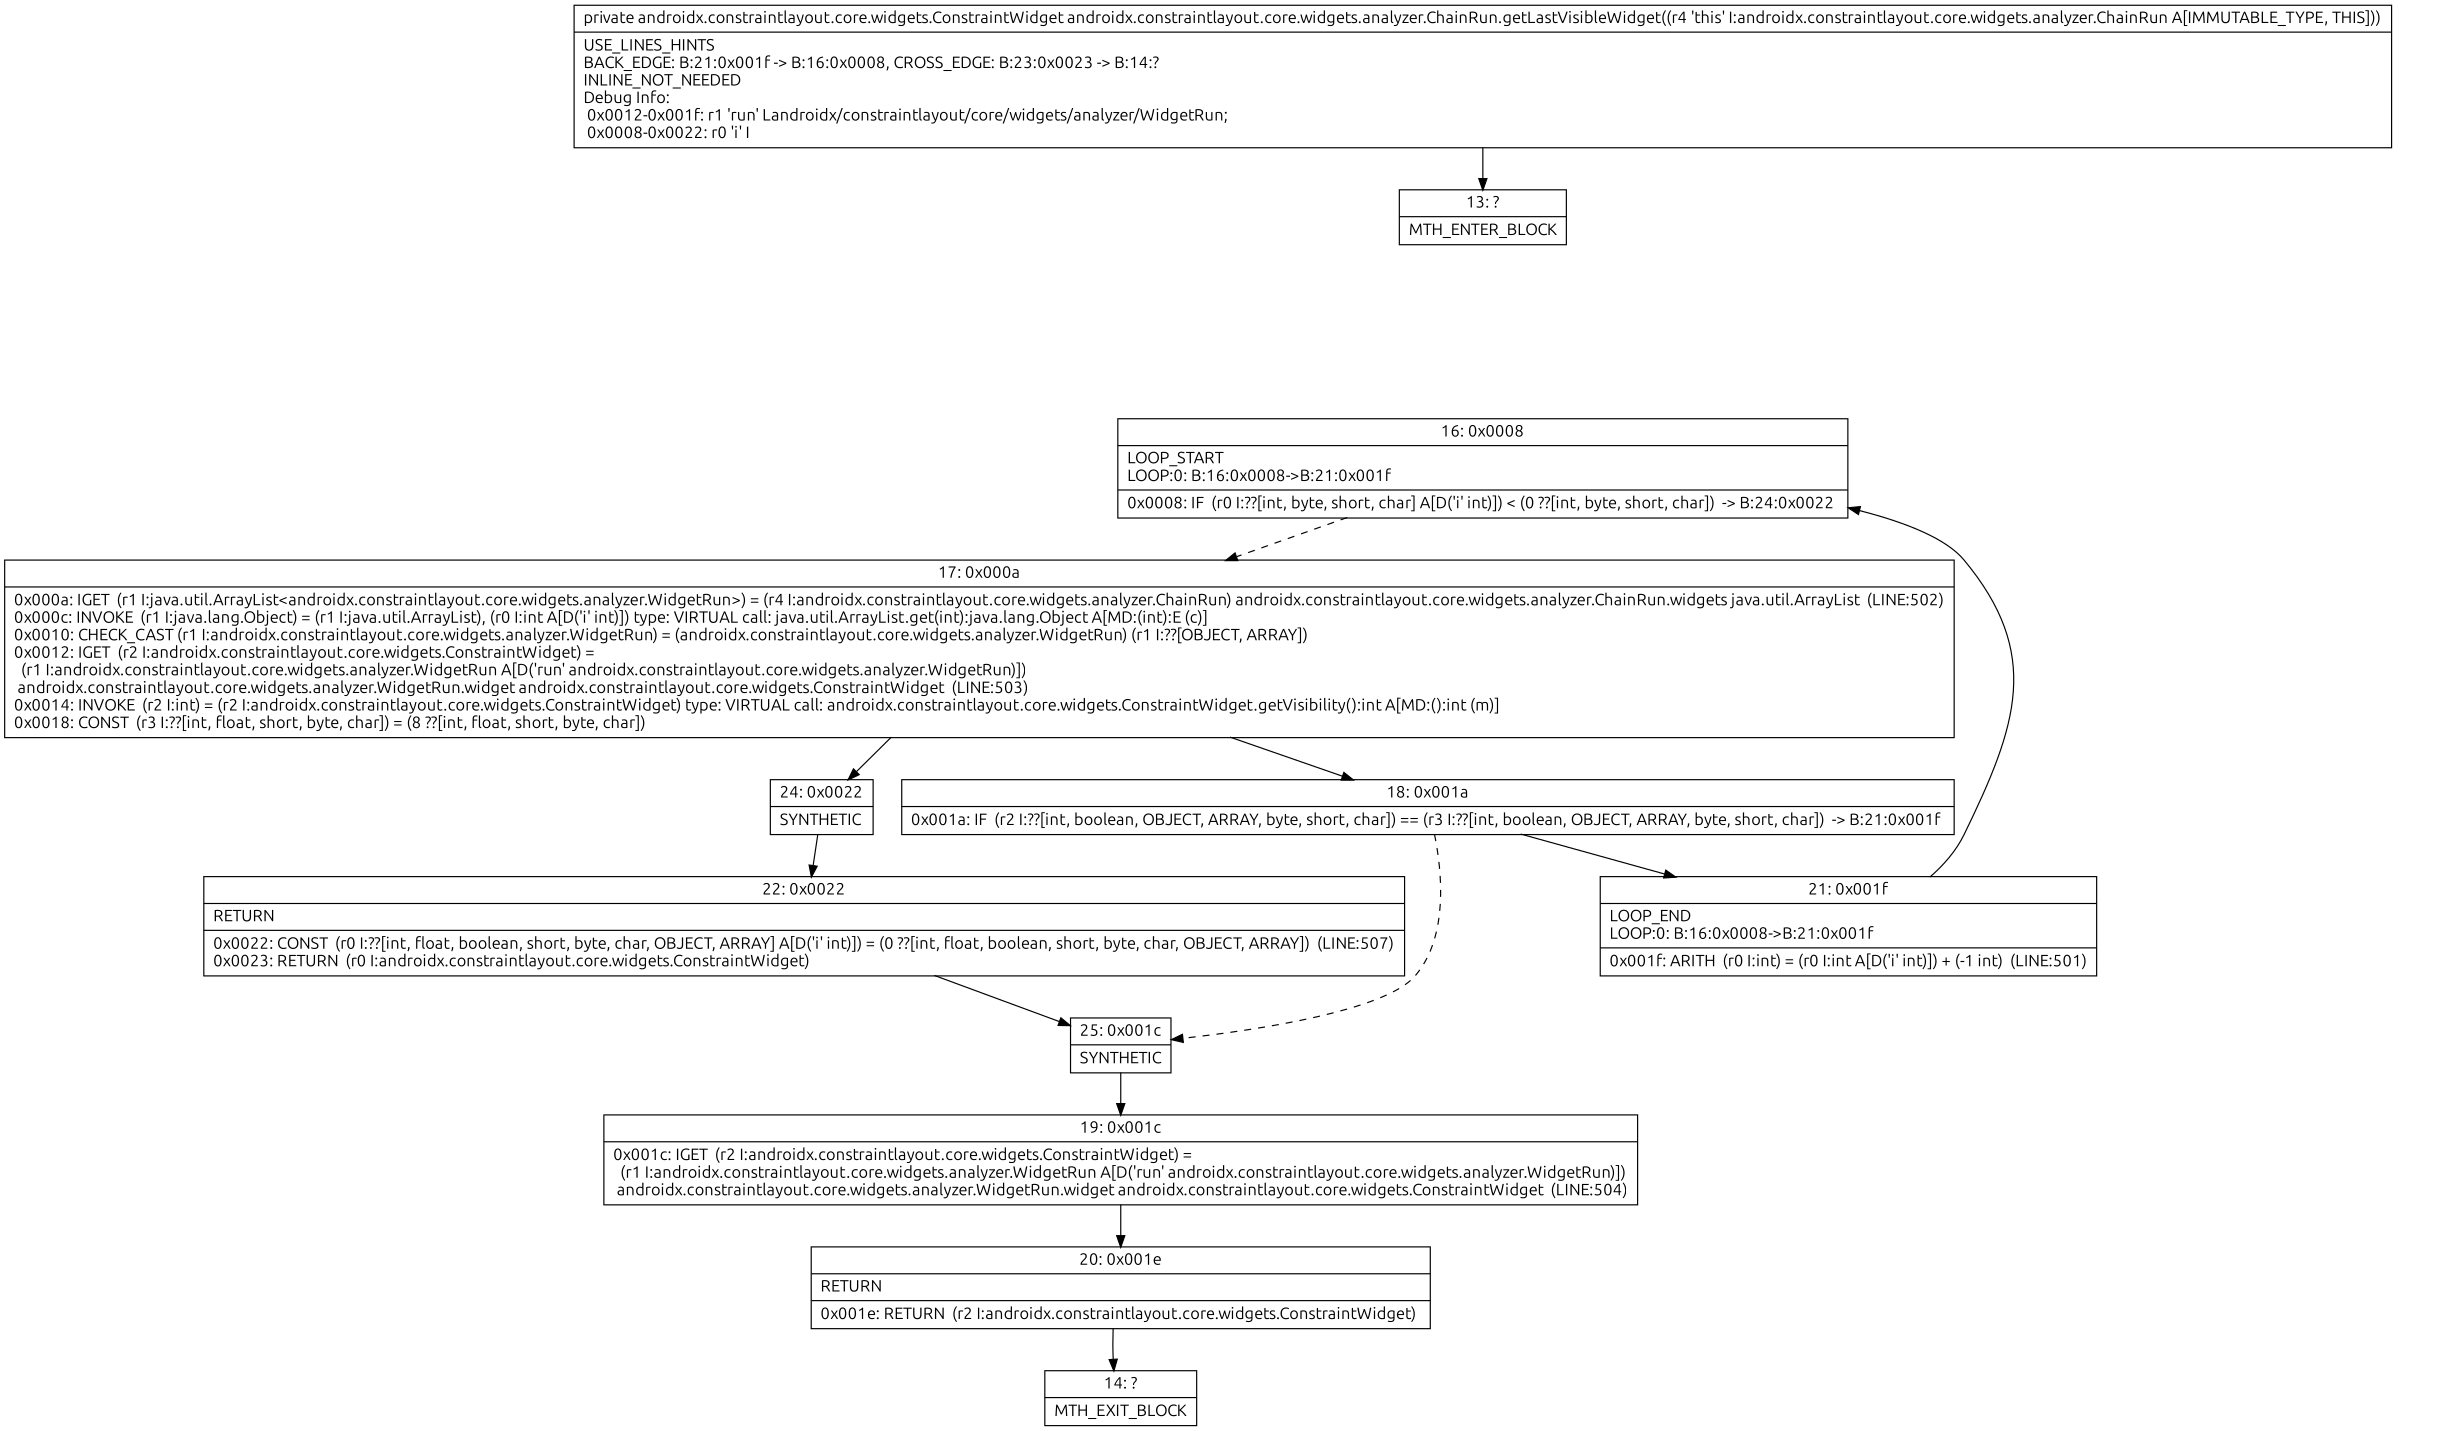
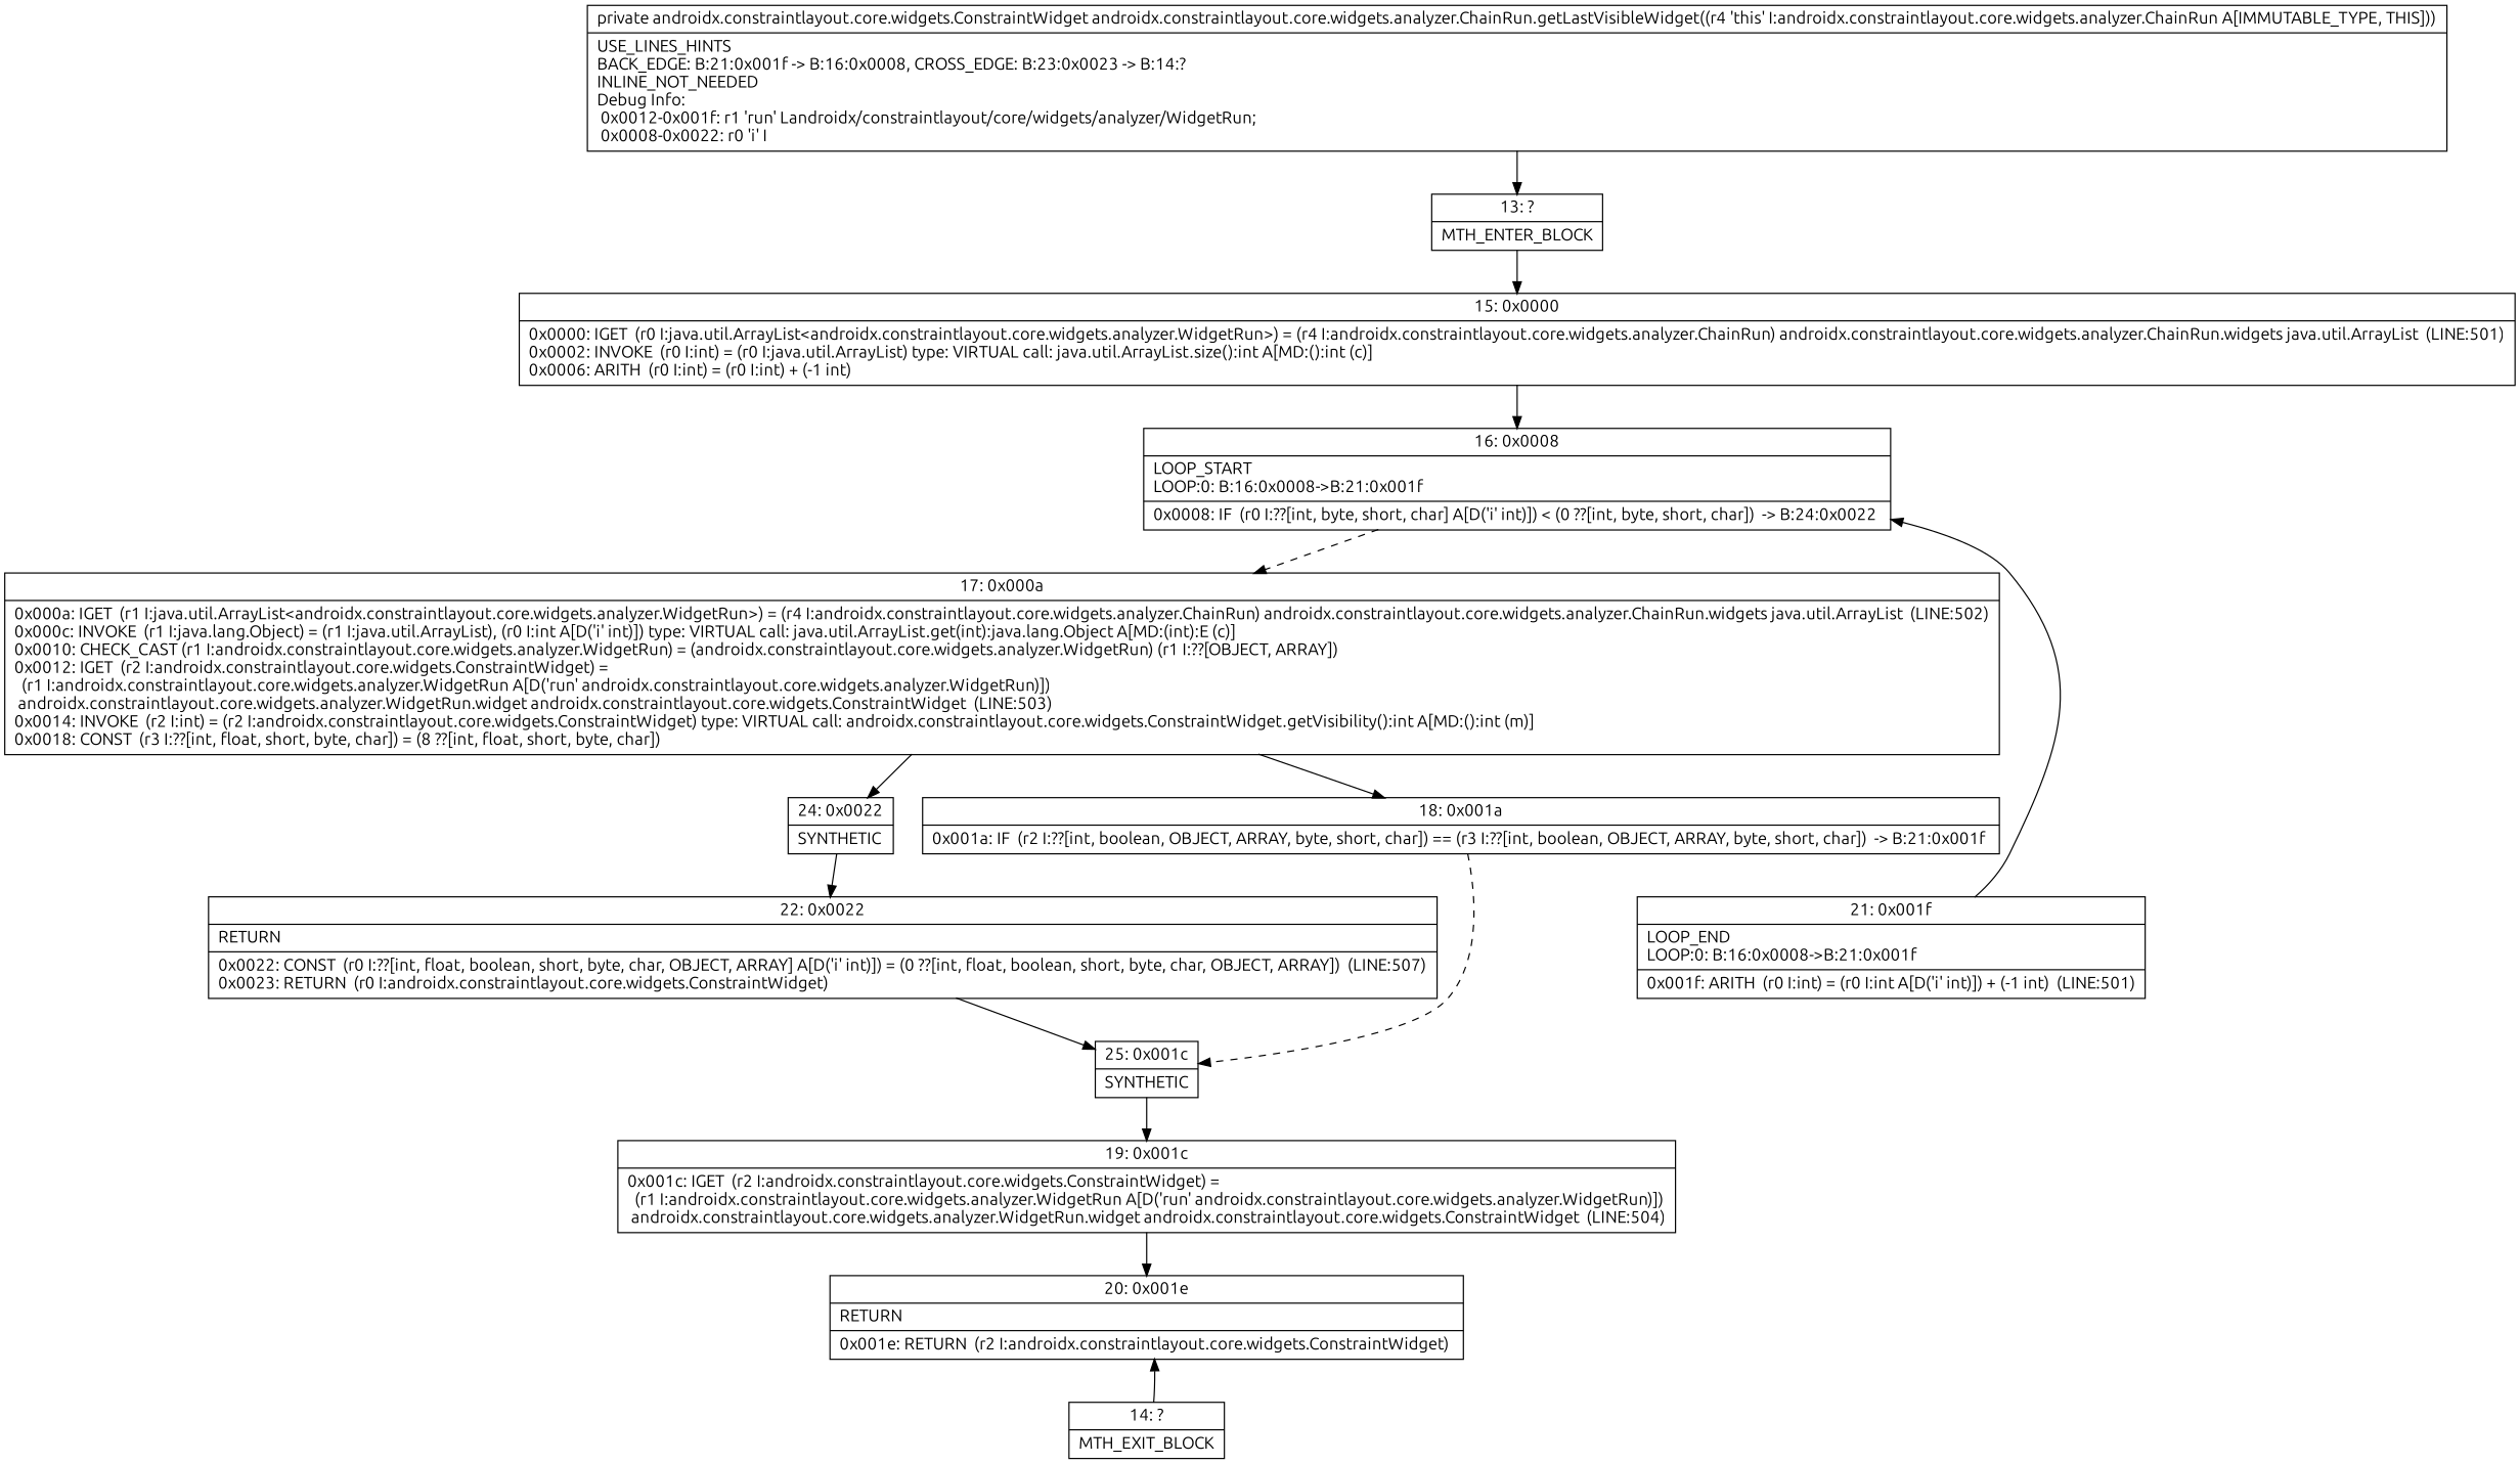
  digraph {
    fontname=Ubuntu
    node [fontname=Ubuntu shape=record]
    edge [fontname=Ubuntu]
    n1 [label="{13\:\ ?|MTH_ENTER_BLOCK\l}"]
+   n2 [label="{15\:\ 0x0000|0x0000: IGET  (r0 I:java.util.ArrayList\<androidx.constraintlayout.core.widgets.analyzer.WidgetRun\>) = (r4 I:androidx.constraintlayout.core.widgets.analyzer.ChainRun) androidx.constraintlayout.core.widgets.analyzer.ChainRun.widgets java.util.ArrayList  (LINE:501)\l0x0002: INVOKE  (r0 I:int) = (r0 I:java.util.ArrayList) type: VIRTUAL call: java.util.ArrayList.size():int A[MD:():int (c)]\l0x0006: ARITH  (r0 I:int) = (r0 I:int) + (\-1 int) \l}"]
    n3 [label="{16\:\ 0x0008|LOOP_START\lLOOP:0: B:16:0x0008\-\>B:21:0x001f\l|0x0008: IF  (r0 I:??[int, byte, short, char] A[D('i' int)]) \< (0 ??[int, byte, short, char])  \-\> B:24:0x0022 \l}"]
    n4 [label="{17\:\ 0x000a|0x000a: IGET  (r1 I:java.util.ArrayList\<androidx.constraintlayout.core.widgets.analyzer.WidgetRun\>) = (r4 I:androidx.constraintlayout.core.widgets.analyzer.ChainRun) androidx.constraintlayout.core.widgets.analyzer.ChainRun.widgets java.util.ArrayList  (LINE:502)\l0x000c: INVOKE  (r1 I:java.lang.Object) = (r1 I:java.util.ArrayList), (r0 I:int A[D('i' int)]) type: VIRTUAL call: java.util.ArrayList.get(int):java.lang.Object A[MD:(int):E (c)]\l0x0010: CHECK_CAST (r1 I:androidx.constraintlayout.core.widgets.analyzer.WidgetRun) = (androidx.constraintlayout.core.widgets.analyzer.WidgetRun) (r1 I:??[OBJECT, ARRAY]) \l0x0012: IGET  (r2 I:androidx.constraintlayout.core.widgets.ConstraintWidget) = \l  (r1 I:androidx.constraintlayout.core.widgets.analyzer.WidgetRun A[D('run' androidx.constraintlayout.core.widgets.analyzer.WidgetRun)])\l androidx.constraintlayout.core.widgets.analyzer.WidgetRun.widget androidx.constraintlayout.core.widgets.ConstraintWidget  (LINE:503)\l0x0014: INVOKE  (r2 I:int) = (r2 I:androidx.constraintlayout.core.widgets.ConstraintWidget) type: VIRTUAL call: androidx.constraintlayout.core.widgets.ConstraintWidget.getVisibility():int A[MD:():int (m)]\l0x0018: CONST  (r3 I:??[int, float, short, byte, char]) = (8 ??[int, float, short, byte, char]) \l}"]
    n5 [label="{24\:\ 0x0022|SYNTHETIC\l}"]
    n6 [label="{18\:\ 0x001a|0x001a: IF  (r2 I:??[int, boolean, OBJECT, ARRAY, byte, short, char]) == (r3 I:??[int, boolean, OBJECT, ARRAY, byte, short, char])  \-\> B:21:0x001f \l}"]
    n7 [label="{22\:\ 0x0022|RETURN\l|0x0022: CONST  (r0 I:??[int, float, boolean, short, byte, char, OBJECT, ARRAY] A[D('i' int)]) = (0 ??[int, float, boolean, short, byte, char, OBJECT, ARRAY])  (LINE:507)\l0x0023: RETURN  (r0 I:androidx.constraintlayout.core.widgets.ConstraintWidget) \l}"]
    n8 [label="{21\:\ 0x001f|LOOP_END\lLOOP:0: B:16:0x0008\-\>B:21:0x001f\l|0x001f: ARITH  (r0 I:int) = (r0 I:int A[D('i' int)]) + (\-1 int)  (LINE:501)\l}"]
    n9 [label="{25\:\ 0x001c|SYNTHETIC\l}"]
    n10 [label="{19\:\ 0x001c|0x001c: IGET  (r2 I:androidx.constraintlayout.core.widgets.ConstraintWidget) = \l  (r1 I:androidx.constraintlayout.core.widgets.analyzer.WidgetRun A[D('run' androidx.constraintlayout.core.widgets.analyzer.WidgetRun)])\l androidx.constraintlayout.core.widgets.analyzer.WidgetRun.widget androidx.constraintlayout.core.widgets.ConstraintWidget  (LINE:504)\l}"]
    n11 [label="{20\:\ 0x001e|RETURN\l|0x001e: RETURN  (r2 I:androidx.constraintlayout.core.widgets.ConstraintWidget) \l}"]
    n12 [label="{14\:\ ?|MTH_EXIT_BLOCK\l}"]
    n13 [label="{private androidx.constraintlayout.core.widgets.ConstraintWidget androidx.constraintlayout.core.widgets.analyzer.ChainRun.getLastVisibleWidget((r4 'this' I:androidx.constraintlayout.core.widgets.analyzer.ChainRun A[IMMUTABLE_TYPE, THIS]))  | USE_LINES_HINTS\lBACK_EDGE: B:21:0x001f \-\> B:16:0x0008, CROSS_EDGE: B:23:0x0023 \-\> B:14:?\lINLINE_NOT_NEEDED\lDebug Info:\l  0x0012\-0x001f: r1 'run' Landroidx\/constraintlayout\/core\/widgets\/analyzer\/WidgetRun;\l  0x0008\-0x0022: r0 'i' I\l}"]
+   n1 -> n2
+   n2 -> n3
    n3 -> n4 [style=dashed]
    n4 -> n5
    n4 -> n6
    n5 -> n7
-   n6 -> n8
    n6 -> n9 [style=dashed]
    n7 -> n9
    n8 -> n3
    n9 -> n10
    n10 -> n11
-   n11 -> n12
+   n12 -> n11
    n13 -> n1
  }
